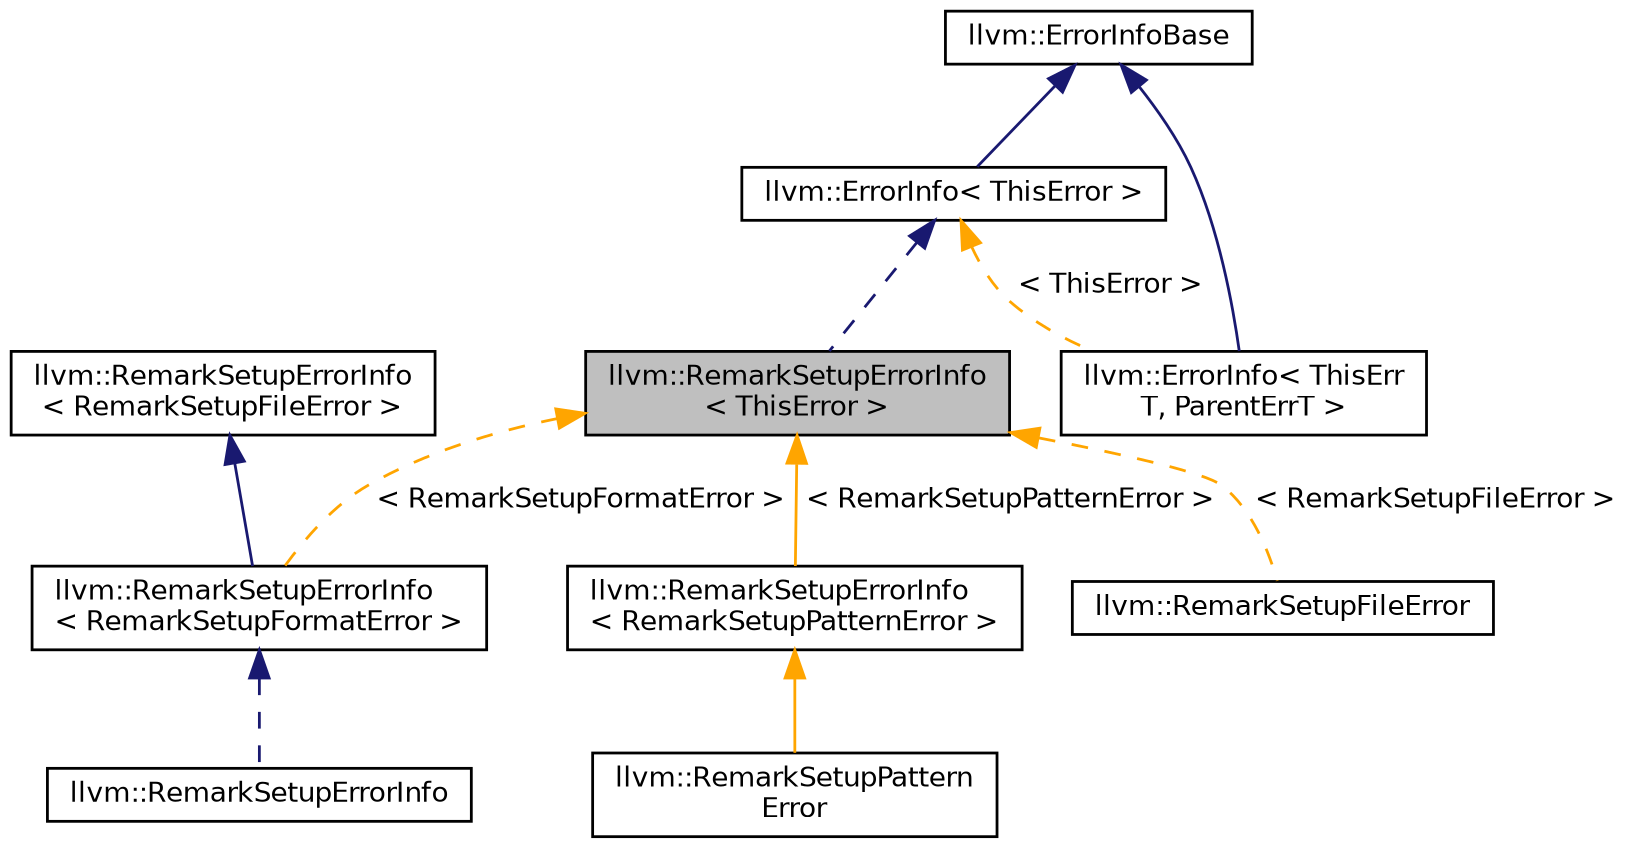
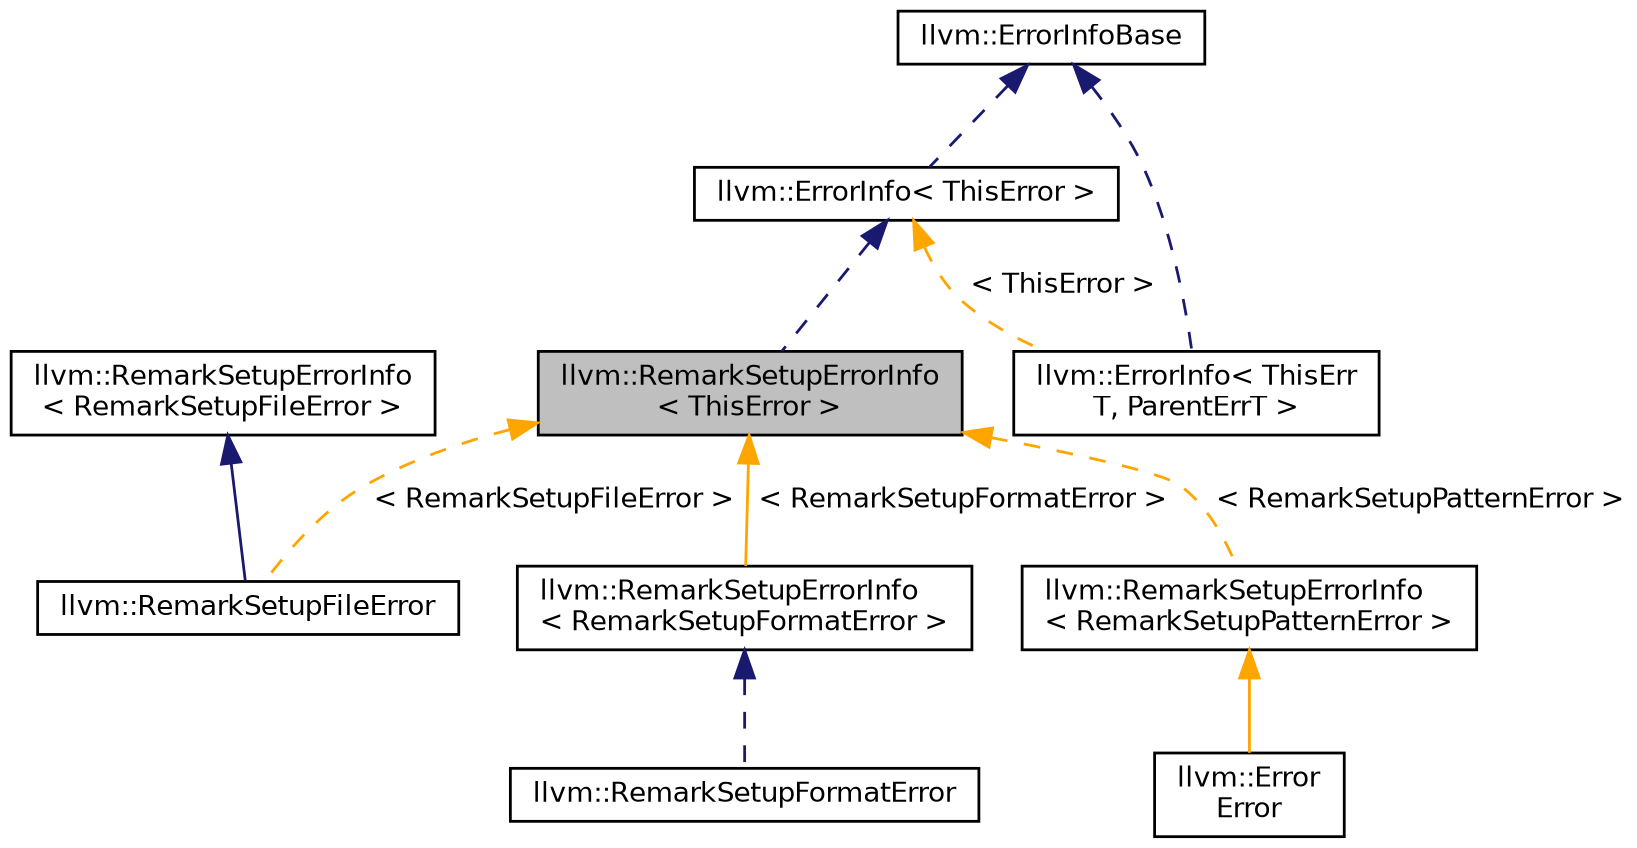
  digraph {
    rankdir=TB
    node [color=black fontname=Helvetica fontsize=10 shape=box]
    edge [color=orange dir=back fontname=Helvetica fontsize=10 labelfontname=Helvetica labelfontsize=10 style=dashed]
    n1 [fillcolor=grey75 fontcolor=black height=0.2 label="llvm::RemarkSetupErrorInfo\l\< ThisError \>" style=filled width=0.4]
    n2 [height=0.2 label="llvm::RemarkSetupErrorInfo\l\< RemarkSetupFormatError \>" width=0.4]
    n3 [height=0.2 label="llvm::RemarkSetupErrorInfo\l\< RemarkSetupPatternError \>" width=0.4]
    n4 [height=0.2 label="llvm::RemarkSetupFileError" width=0.4]
    n5 [height=0.2 label="llvm::RemarkSetupErrorInfo\l\< RemarkSetupFileError \>" width=0.4]
-   n6 [height=0.2 label="llvm::RemarkSetupErrorInfo" width=0.4]
-   n7 [height=0.2 label="llvm::RemarkSetupPattern\lError" width=0.4]
+   n6 [height=0.2 label="llvm::RemarkSetupFormatError" width=0.4]
+   n7 [height=0.2 label="llvm::Error\lError" width=0.4]
    n8 [height=0.2 label="llvm::ErrorInfo\< ThisError \>" width=0.4]
    n9 [height=0.2 label="llvm::ErrorInfo\< ThisErr\lT, ParentErrT \>" width=0.4]
    n10 [height=0.2 label="llvm::ErrorInfoBase" width=0.4]
-   n1 -> n2 [label=" \< RemarkSetupFormatError \>"]
-   n1 -> n3 [label=" \< RemarkSetupPatternError \>" style=solid]
+   n1 -> n2 [label=" \< RemarkSetupFormatError \>" style=solid]
+   n1 -> n3 [label=" \< RemarkSetupPatternError \>"]
    n1 -> n4 [label=" \< RemarkSetupFileError \>"]
    n2 -> n6 [color=midnightblue]
    n3 -> n7 [style=solid]
-   n5 -> n2 [color=midnightblue style=solid]
+   n5 -> n4 [color=midnightblue style=solid]
    n8 -> n1 [color=midnightblue]
    n8 -> n9 [label=" \< ThisError \>"]
-   n10 -> n8 [color=midnightblue style=solid]
-   n10 -> n9 [color=midnightblue style=solid]
+   n10 -> n8 [color=midnightblue]
+   n10 -> n9 [color=midnightblue]
  }
